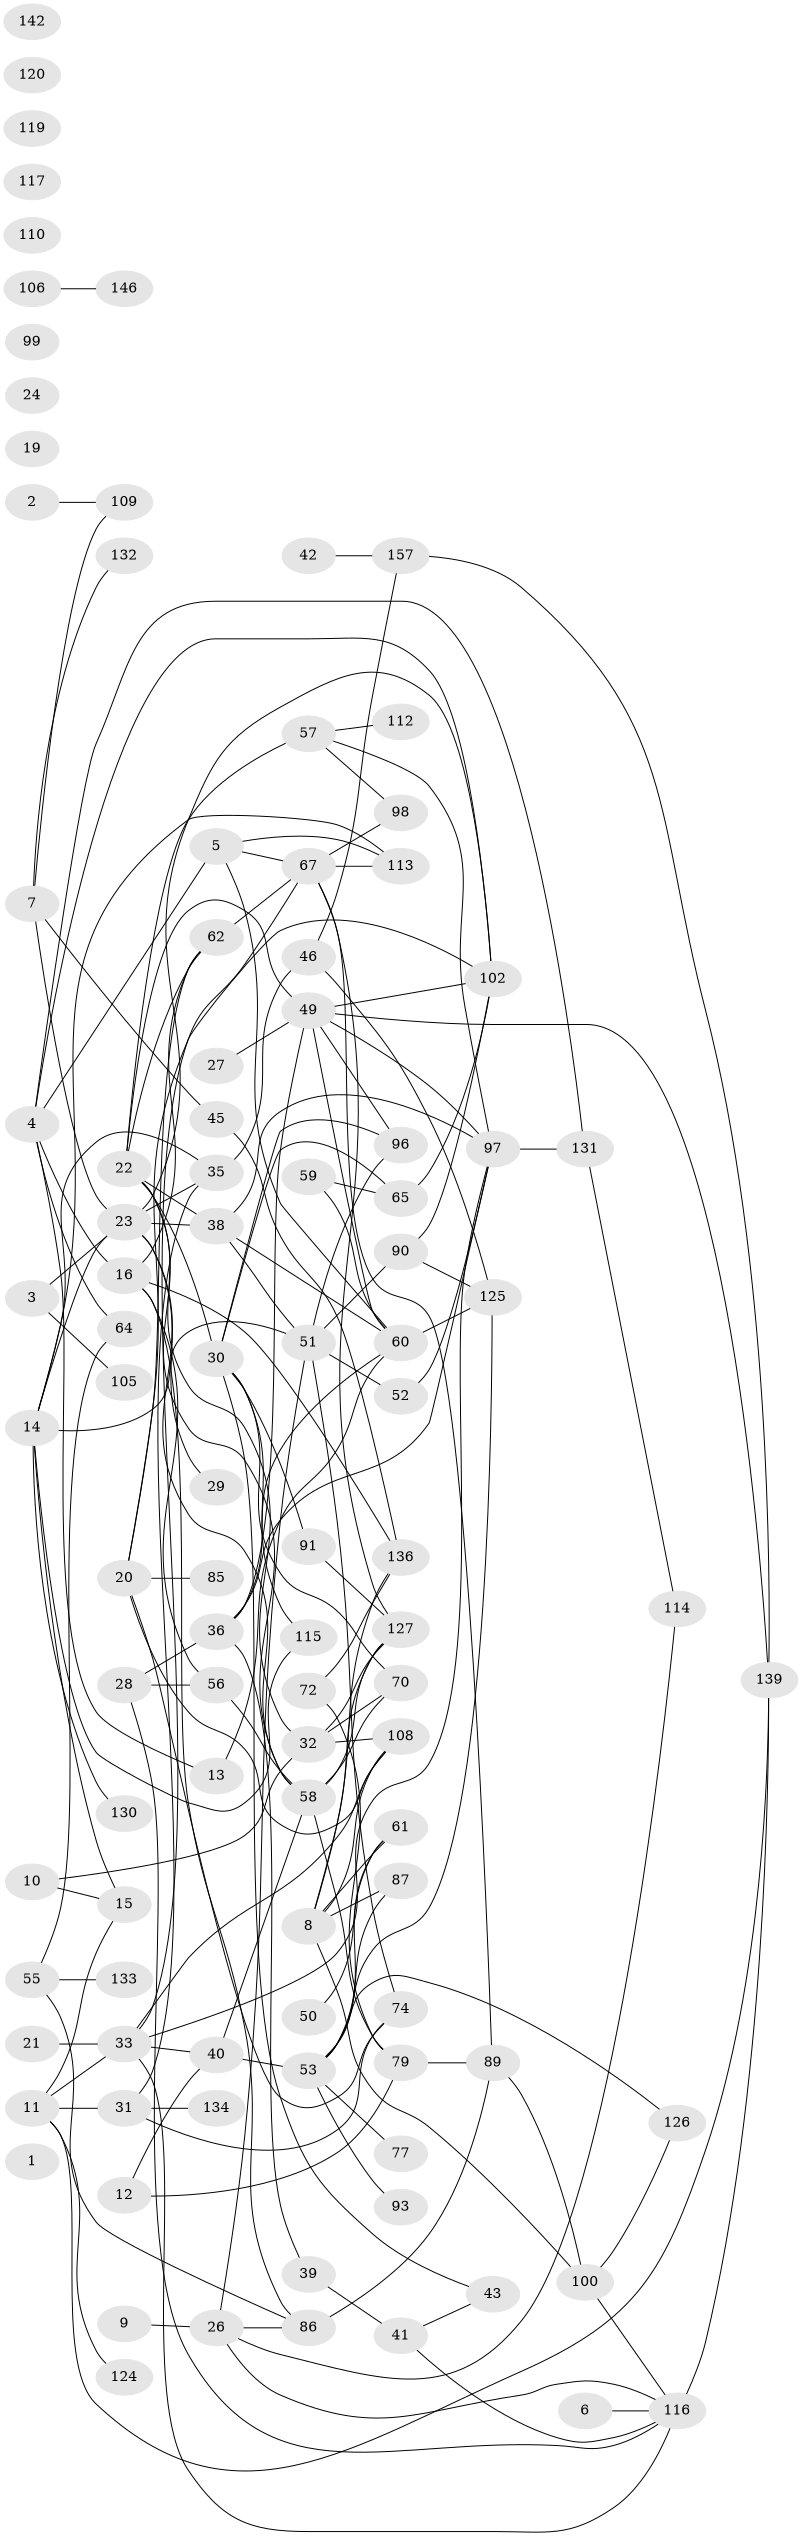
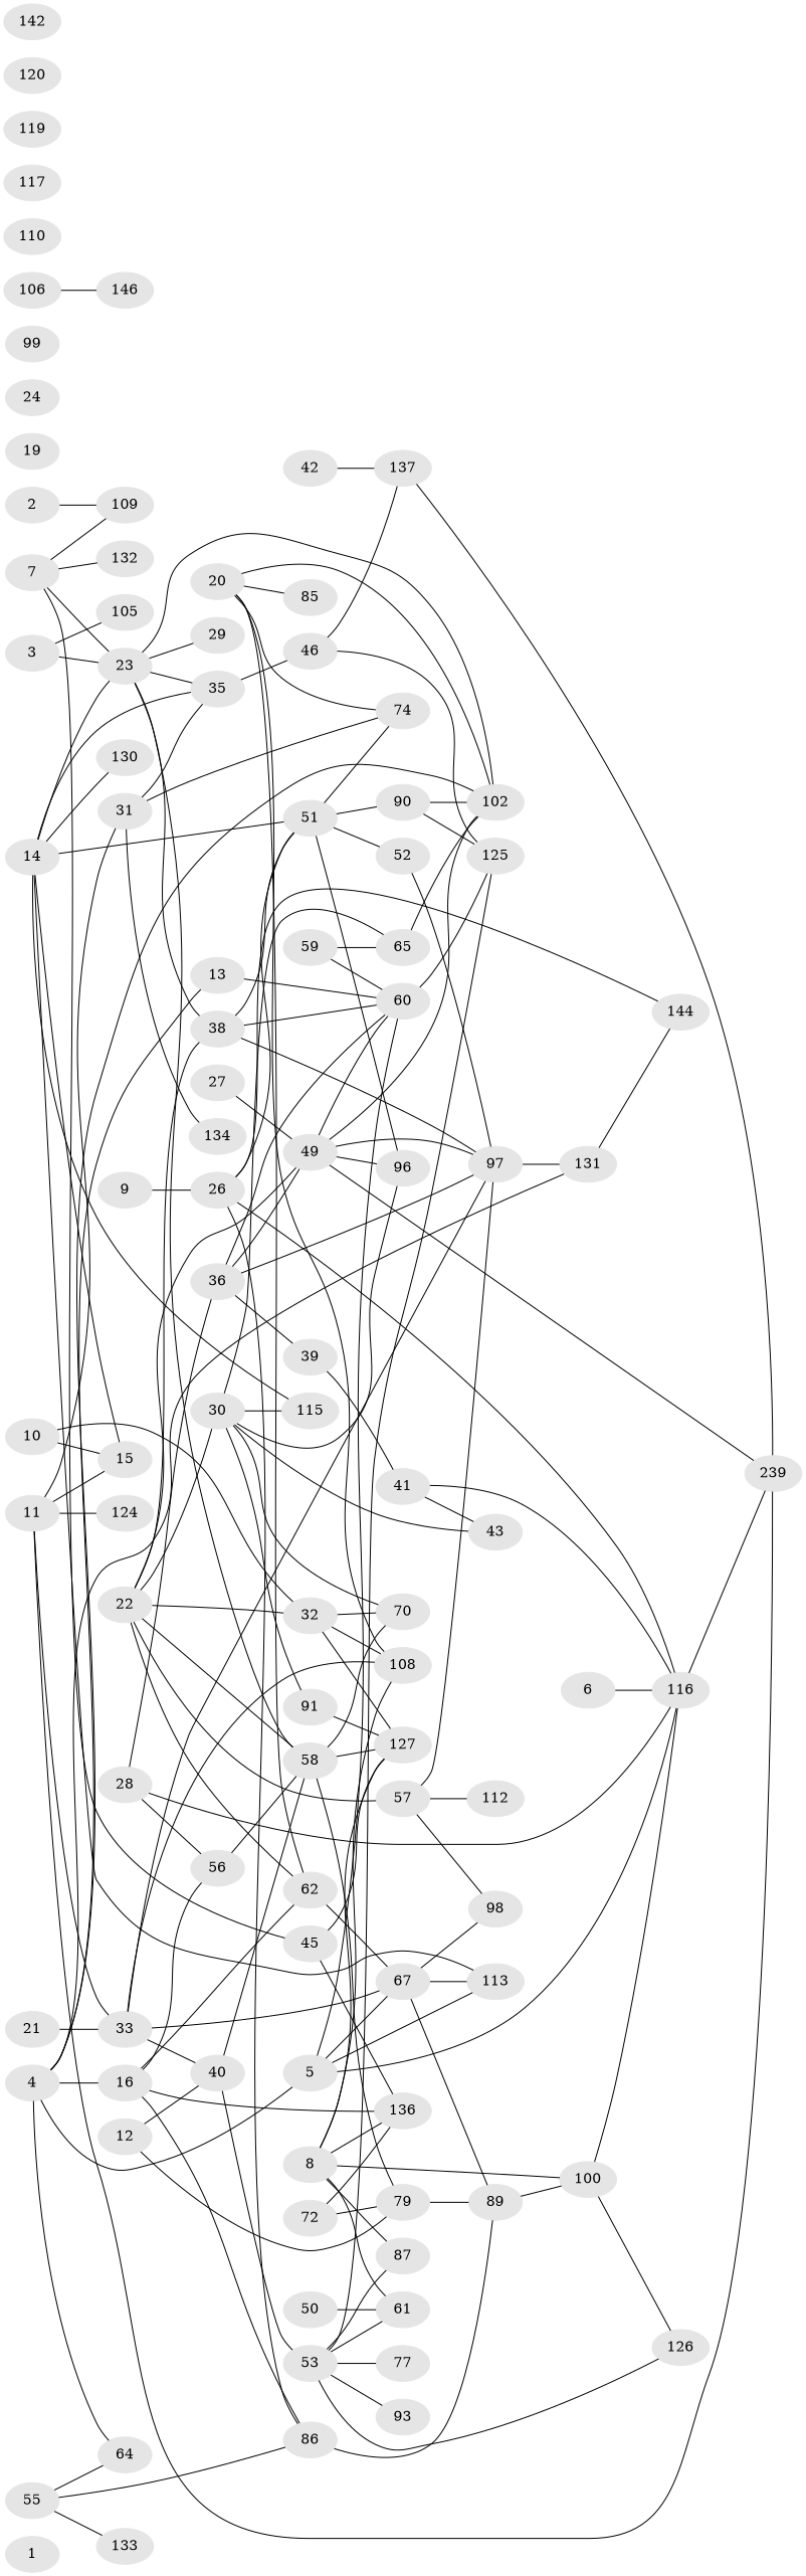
  graph {
    rankdir=LR
    node [color=gray90 style=filled]
    1
    2
    109
    3 [super="+73"]
    23 [super="+76"]
    105
    102
    35 [super="+88"]
    38 [super="+114"]
    58 [super="+92"]
    29
    4 [super="+104"]
    5 [super="+66"]
    13 [super="+129"]
    16 [super="+34"]
    64
    131
    60 [super="+81"]
    67 [super="+121"]
    113
    136
    56
    62
    86 [super="+123"]
-   144 [label=114]
+   144
    125
    98
    89 [super="+148"]
    116 [super="+138"]
-   139 [super="+147"]
+   139 [super="+147" label=239]
    6
    7 [super="+25"]
    45 [super="+47"]
    132
    127
    8 [super="+103"]
    61 [super="+128"]
    87
    100 [super="+118"]
    108
    126
    26 [super="+94"]
    51 [super="+68"]
    9
    15 [super="+141"]
    10
    32 [super="+140"]
    70 [super="+135"]
    11 [super="+78"]
    31 [super="+63"]
    33 [super="+37"]
    124
    74
    134
    40 [super="+84"]
    97 [super="+107"]
    12 [super="+18"]
    79
    53 [super="+95"]
    14 [super="+17"]
    115 [super="+122"]
    130
    46 [super="+71"]
    96 [super="+101"]
    52 [super="+111"]
    90 [super="+145"]
    19
    20 [super="+48"]
    85
    21
    22 [super="+82"]
    30 [super="+75"]
    49 [super="+83"]
    57 [super="+69"]
    43 [super="+44"]
    65
    91
    112
    24
    27
    28 [super="+80"]
    36 [super="+54"]
    39 [super="+143"]
-   137 [label=157]
+   137
    41
    77
    93
    42
    50
    55
    133
    59
    72
    99
    106
    146
    110
    117
    119
    120
    142
    2 -- 109
    3 -- 23
    3 -- 105
    23 -- 102
    23 -- 35
    23 -- 38
    23 -- 58
    23 -- 29
    35 -- 46 [weight=2]
    38 -- 60
    38 -- 51
    38 -- 97
    58 -- 127
    58 -- 70 [weight=2]
    58 -- 79
    4 -- 102
    4 -- 5
    4 -- 13
    4 -- 16
    4 -- 64
    4 -- 131
    5 -- 60
    5 -- 67
    5 -- 113
    13 -- 60
    16 -- 136
    16 -- 56
    16 -- 62
    16 -- 86
    131 -- 144
    60 -- 125
    67 -- 113
    67 -- 98
    67 -- 89
    56 -- 58
    62 -- 67
    86 -- 89
    89 -- 100
    116 -- 139
    6 -- 116 [weight=2]
    7 -- 109
    7 -- 23
    7 -- 45
    7 -- 132
    45 -- 136
-   67 -- 127
+   45 -- 127
    8 -- 136
    8 -- 127
    8 -- 61
    8 -- 87
    8 -- 100
    8 -- 108
    100 -- 116
    100 -- 126
    26 -- 86
    26 -- 144
    26 -- 116
    26 -- 51
    51 -- 74
    51 -- 96
    51 -- 52
    51 -- 90
    9 -- 26
    10 -- 15
    10 -- 32
    32 -- 127
    32 -- 108
    32 -- 70
    11 -- 139
    11 -- 15
    11 -- 31
    11 -- 33
    11 -- 124
    31 -- 35
    31 -- 74
    31 -- 134
    33 -- 67
-   33 -- 116
+   5 -- 116
    33 -- 108
    33 -- 40
    33 -- 97
    40 -- 58
    40 -- 53
    97 -- 131
    12 -- 40
    12 -- 79
    79 -- 89
    53 -- 125
    53 -- 61
    53 -- 87
    53 -- 126
    53 -- 77
    53 -- 93
    14 -- 23
    14 -- 35
    14 -- 113
    14 -- 51
    14 -- 15
    14 -- 115
    14 -- 130
    46 -- 125
    46 -- 137
    52 -- 97
    90 -- 102
    90 -- 125
    20 -- 102
    20 -- 62
    20 -- 108
    20 -- 74
    20 -- 85
    21 -- 33
    22 -- 38
    22 -- 58
    22 -- 62
    22 -- 32
    22 -- 30
    22 -- 49
    22 -- 57
    30 -- 70
    30 -- 115
    30 -- 96
    30 -- 43
    30 -- 65
    30 -- 91
    49 -- 102 [weight=2]
    49 -- 60
    49 -- 139
    49 -- 97
    49 -- 96
    57 -- 98
    57 -- 97
    57 -- 112
    65 -- 102
    91 -- 127
    27 -- 49
    28 -- 56
    28 -- 116
    28 -- 36
    36 -- 60
    36 -- 97
    36 -- 49
    36 -- 39
    39 -- 41
    137 -- 139
    41 -- 116
    41 -- 43
    42 -- 137
    50 -- 61
    55 -- 64
    55 -- 86
    55 -- 133
    59 -- 60
    59 -- 65
    72 -- 136
    72 -- 79
    106 -- 146
  }
